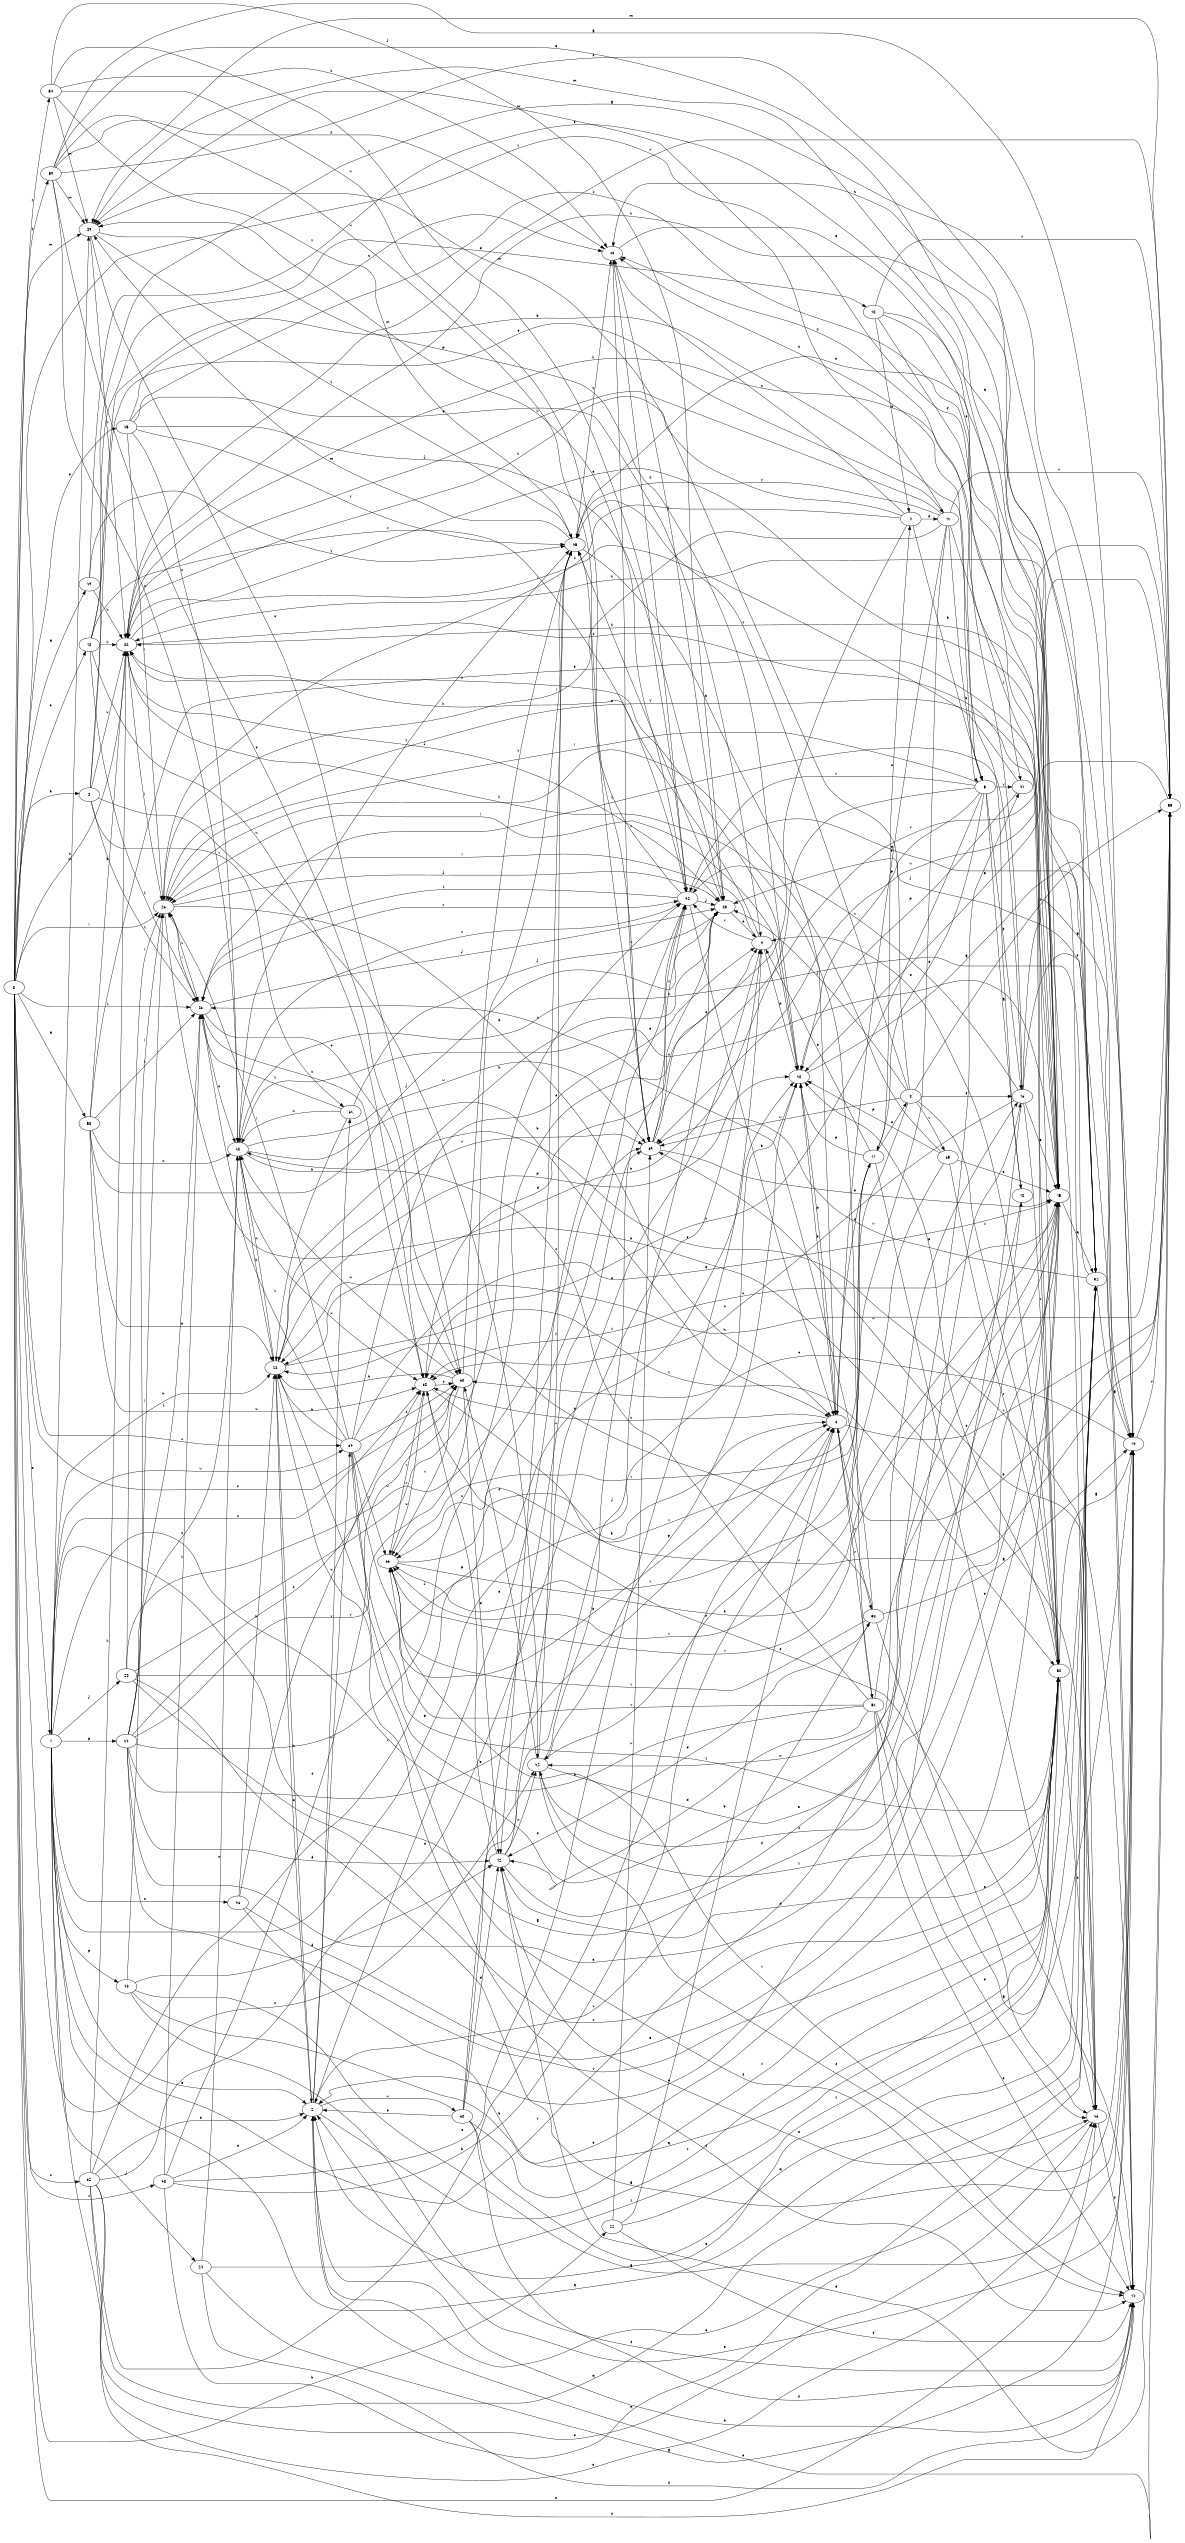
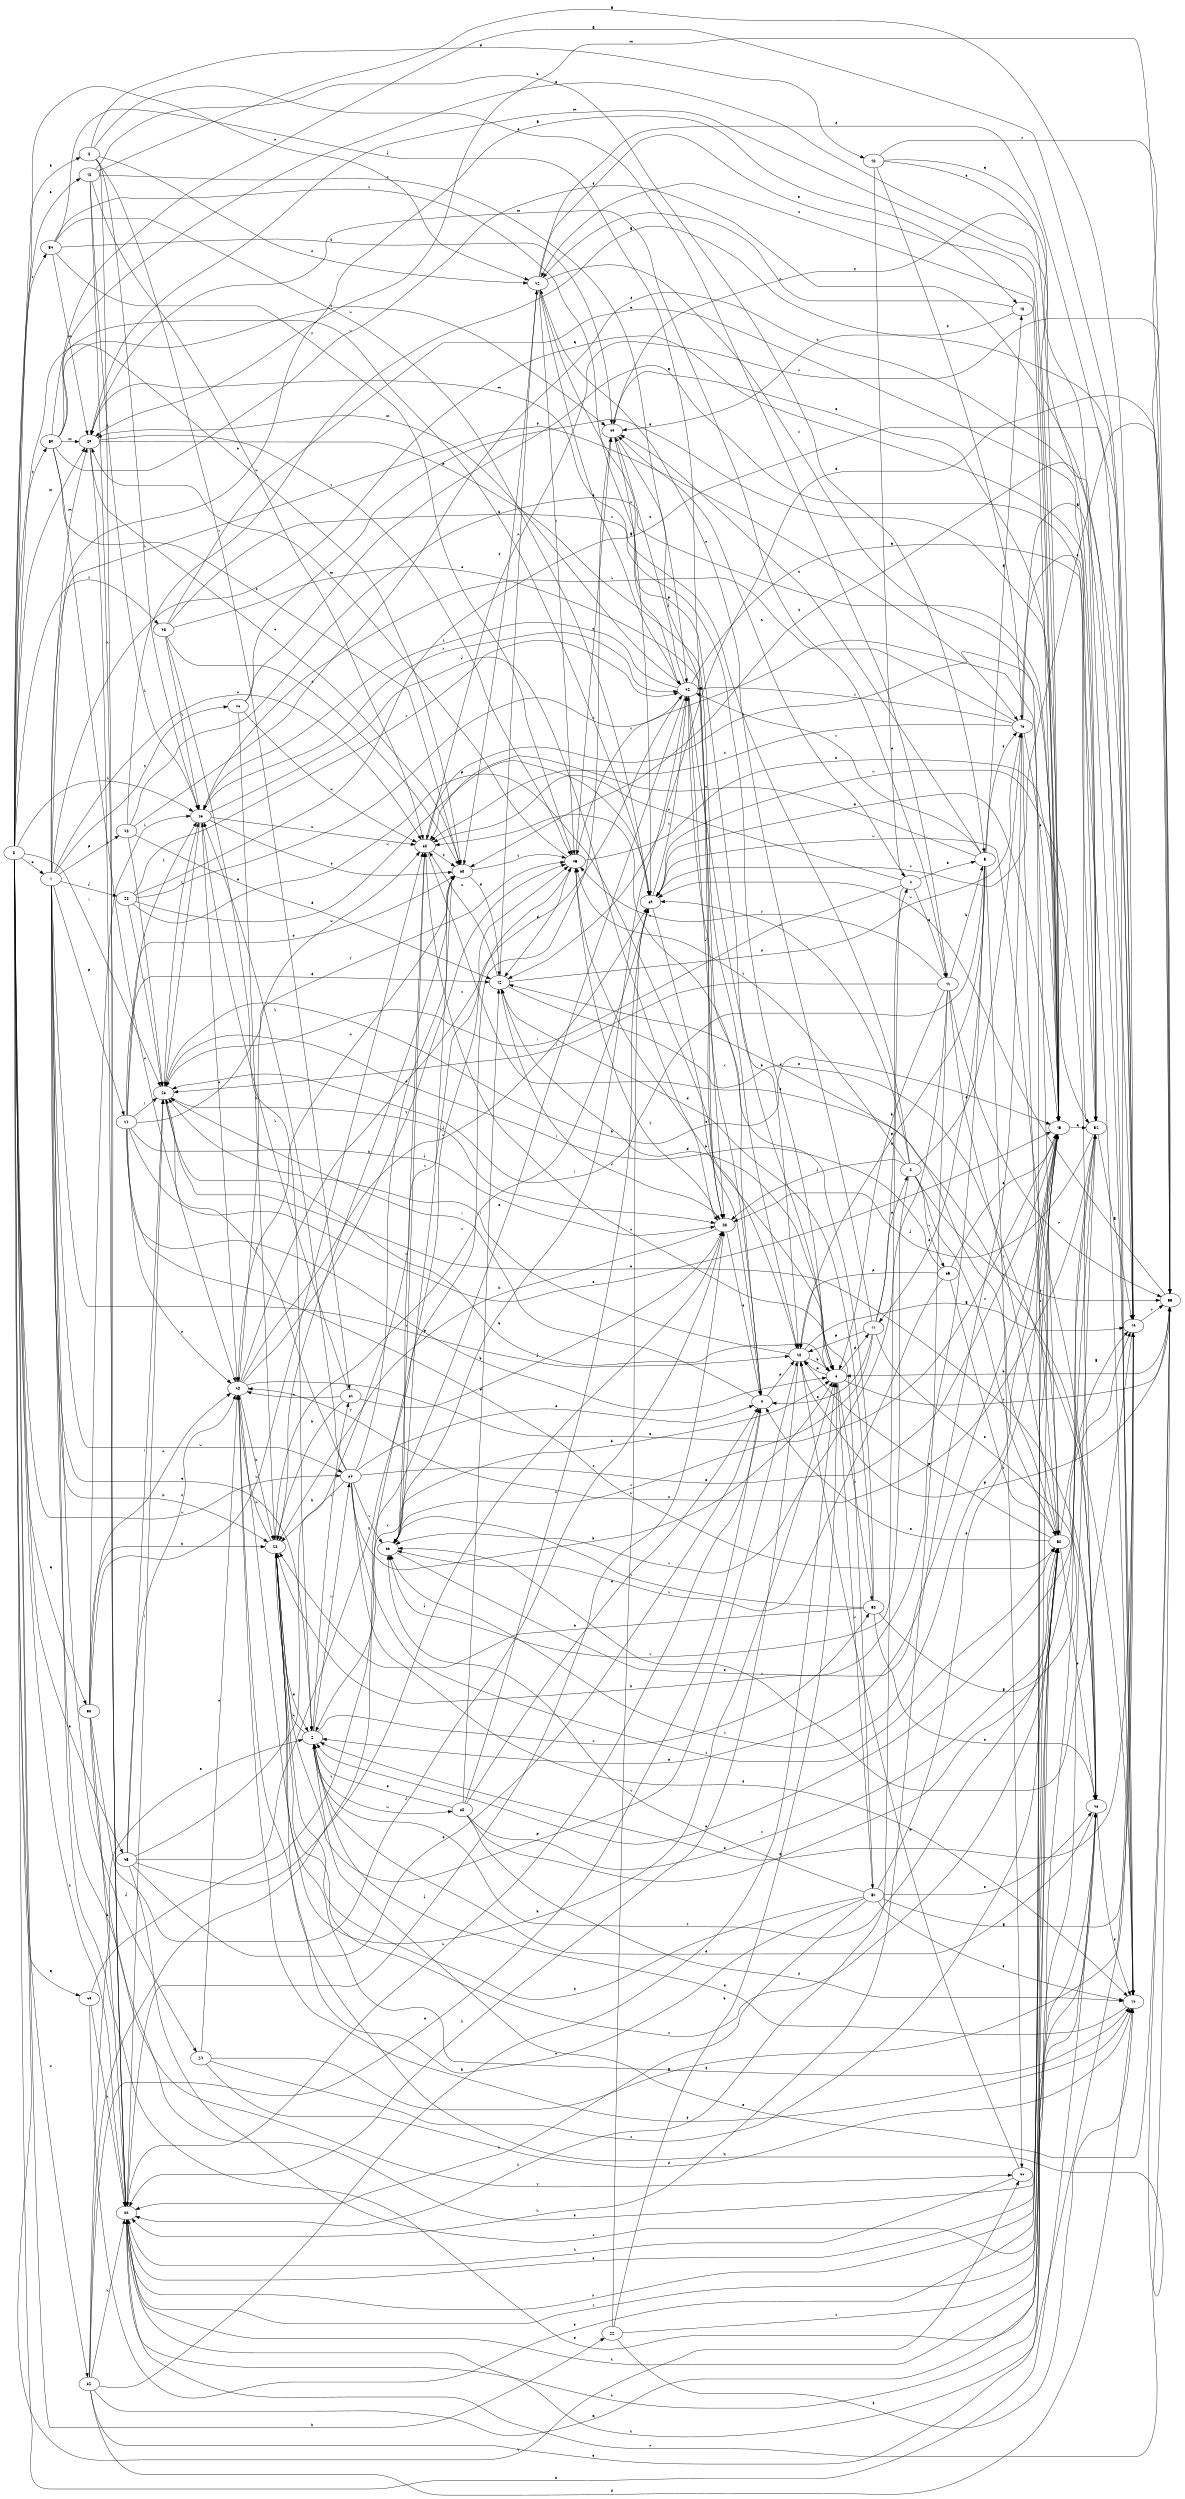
  strict digraph {
    fontname="Patrick Hand"
    rankdir=LR
    node [fontname="Patrick Hand"]
    edge [fontname="Patrick Hand"]
    0
    1
    3
    13
    22
    26
    33
    36
    39
    42
    45
    46
    49
    50
    57
    59
    60
    62
    67
    70
    74
    2
    16
    18
    23
    27
    28
    47
    48
    52
    63
    76
    78
    64
    10
    14
    5
    72
    19
    58
    6
    69
    17
    30
    15
    55
    43
    75
    79
    9
    66
    12
    53
    68
    7
    11
    8
    54
    65
    0 -> 1 [label=a]
    0 -> 3 [label=b]
    0 -> 13 [label=e]
    0 -> 22 [label=h]
    0 -> 26 [label=i]
    0 -> 33 [label=k]
    0 -> 36 [label=l]
    0 -> 39 [label=m]
    0 -> 42 [label=n]
    0 -> 45 [label=o]
    0 -> 46 [label=o]
    0 -> 49 [label=q]
    0 -> 50 [label=q]
    0 -> 57 [label=s]
    0 -> 59 [label=t]
    0 -> 60 [label=t]
    0 -> 62 [label=u]
    0 -> 67 [label=w]
    0 -> 70 [label=x]
    0 -> 74 [label=y]
    1 -> 39 [label=m]
    1 -> 46 [label=o]
    1 -> 67 [label=w]
    1 -> 74 [label=y]
    1 -> 2 [label=a]
    1 -> 16 [label=f]
    1 -> 18 [label=g]
    1 -> 23 [label=h]
    1 -> 27 [label=j]
    1 -> 28 [label=j]
    1 -> 47 [label=p]
    1 -> 48 [label=p]
    1 -> 52 [label=q]
    1 -> 63 [label=u]
    1 -> 76 [label=z]
    1 -> 78 [label=p]
    3 -> 33 [label=k]
    3 -> 36 [label=l]
    3 -> 42 [label=n]
    3 -> 64 [label=v]
    3 -> 10 [label=d]
    3 -> 14 [label=e]
    13 -> 33 [label=k]
    13 -> 36 [label=l]
    13 -> 63 [label=u]
    13 -> 5 [label=b]
    13 -> 72 [label=x]
    13 -> 19 [label=g]
    22 -> 58 [label=s]
    22 -> 6 [label=b]
    22 -> 69 [label=w]
    22 -> 17 [label=f]
    26 -> 36 [label=l]
    26 -> 46 [label=o]
    26 -> 6 [label=b]
    26 -> 30 [label=j]
    26 -> 15 [label=e]
    33 -> 26 [label=i]
    33 -> 58 [label=s]
    33 -> 30 [label=j]
    33 -> 15 [label=e]
    33 -> 55 [label=r]
    36 -> 26 [label=i]
    36 -> 60 [label=t]
    36 -> 63 [label=u]
    36 -> 72 [label=x]
    36 -> 30 [label=j]
    36 -> 43 [label=n]
    39 -> 33 [label=k]
    39 -> 60 [label=t]
    39 -> 48 [label=p]
    39 -> 75 [label=y]
    42 -> 60 [label=t]
    42 -> 48 [label=p]
    42 -> 72 [label=x]
    42 -> 58 [label=s]
    42 -> 17 [label=f]
    42 -> 15 [label=e]
    42 -> 75 [label=y]
    45 -> 26 [label=i]
    45 -> 58 [label=s]
    45 -> 30 [label=j]
    45 -> 43 [label=n]
    45 -> 75 [label=y]
    45 -> 79 [label=z]
    45 -> 9 [label=c]
    46 -> 33 [label=k]
    46 -> 2 [label=a]
    46 -> 69 [label=w]
    46 -> 17 [label=f]
    49 -> 33 [label=k]
    49 -> 15 [label=e]
    49 -> 75 [label=y]
    50 -> 33 [label=b]
    50 -> 36 [label=l]
    50 -> 23 [label=h]
    50 -> 63 [label=u]
    50 -> 30 [label=j]
    50 -> 15 [label=e]
    50 -> 43 [label=n]
    57 -> 39 [label=m]
    57 -> 72 [label=x]
    57 -> 69 [label=w]
    57 -> 30 [label=j]
    57 -> 75 [label=y]
    57 -> 79 [label=z]
    59 -> 39 [label=m]
    59 -> 60 [label=t]
    59 -> 19 [label=g]
    59 -> 69 [label=w]
    59 -> 17 [label=f]
    59 -> 15 [label=e]
    59 -> 43 [label=n]
    59 -> 79 [label=z]
    60 -> 23 [label=h]
    60 -> 43 [label=n]
    60 -> 75 [label=y]
    60 -> 66 [label=v]
    60 -> 12 [label=d]
    62 -> 33 [label=k]
    62 -> 46 [label=o]
    62 -> 2 [label=a]
    62 -> 52 [label=q]
    62 -> 72 [label=x]
    62 -> 6 [label=b]
    62 -> 17 [label=f]
    62 -> 9 [label=c]
    67 -> 26 [label=i]
    67 -> 36 [label=l]
    67 -> 60 [label=t]
    67 -> 23 [label=h]
    67 -> 58 [label=s]
    67 -> 6 [label=b]
    67 -> 17 [label=f]
    67 -> 15 [label=e]
    67 -> 9 [label=c]
    67 -> 66 [label=v]
    70 -> 36 [label=l]
    70 -> 60 [label=t]
    70 -> 2 [label=a]
    70 -> 52 [label=q]
    70 -> 6 [label=b]
    70 -> 9 [label=c]
    74 -> 33 [label=k]
    74 -> 48 [label=p]
    2 -> 67 [label=w]
    2 -> 23 [label=h]
    2 -> 64 [label=v]
    2 -> 58 [label=s]
    2 -> 53 [label=r]
    2 -> 68 [label=w]
    16 -> 36 [label=l]
    16 -> 2 [label=a]
    16 -> 63 [label=u]
    16 -> 72 [label=x]
    16 -> 19 [label=g]
    16 -> 58 [label=s]
    16 -> 17 [label=f]
    16 -> 15 [label=e]
    18 -> 42 [label=n]
    18 -> 79 [label=z]
    23 -> 2 [label=a]
    23 -> 48 [label=p]
    23 -> 58 [label=s]
    23 -> 69 [label=w]
    23 -> 17 [label=f]
    23 -> 43 [label=n]
    27 -> 19 [label=g]
    27 -> 58 [label=s]
    27 -> 17 [label=f]
    27 -> 43 [label=n]
    28 -> 26 [label=i]
    28 -> 48 [label=p]
    28 -> 72 [label=x]
    28 -> 19 [label=g]
    28 -> 58 [label=s]
    28 -> 69 [label=w]
    47 -> 26 [label=i]
    47 -> 36 [label=l]
    47 -> 60 [label=t]
    47 -> 58 [label=s]
    47 -> 6 [label=b]
    47 -> 30 [label=j]
    47 -> 15 [label=e]
    47 -> 43 [label=n]
    47 -> 75 [label=y]
    47 -> 12 [label=d]
    48 -> 26 [label=i]
    48 -> 33 [label=k]
    48 -> 19 [label=g]
    48 -> 6 [label=b]
    52 -> 33 [label=k]
    52 -> 2 [label=a]
    52 -> 19 [label=g]
    52 -> 69 [label=w]
    52 -> 30 [label=j]
    52 -> 43 [label=n]
    52 -> 79 [label=z]
    63 -> 60 [label=t]
    63 -> 17 [label=f]
    63 -> 55 [label=r]
    63 -> 66 [label=v]
    76 -> 23 [label=h]
    76 -> 52 [label=q]
    76 -> 63 [label=u]
    76 -> 15 [label=e]
    78 -> 26 [label=i]
    78 -> 19 [label=g]
    78 -> 17 [label=f]
    78 -> 15 [label=e]
    78 -> 12 [label=d]
    64 -> 36 [label=l]
    64 -> 23 [label=h]
    64 -> 30 [label=j]
    64 -> 43 [label=n]
    10 -> 16 [label=f]
    10 -> 52 [label=q]
    10 -> 15 [label=e]
    10 -> 55 [label=r]
    10 -> 7 [label=c]
    14 -> 26 [label=i]
    14 -> 33 [label=k]
    14 -> 39 [label=m]
    14 -> 5 [label=b]
    14 -> 58 [label=s]
    14 -> 6 [label=b]
    14 -> 55 [label=r]
    14 -> 75 [label=y]
    14 -> 66 [label=v]
    5 -> 26 [label=i]
    5 -> 74 [label=y]
    5 -> 16 [label=f]
    5 -> 18 [label=g]
    5 -> 23 [label=h]
    5 -> 48 [label=p]
    5 -> 63 [label=u]
    5 -> 72 [label=x]
    5 -> 79 [label=z]
    5 -> 11 [label=d]
    72 -> 36 [label=l]
    72 -> 39 [label=m]
    72 -> 2 [label=a]
    72 -> 52 [label=q]
    72 -> 6 [label=b]
    72 -> 30 [label=j]
    72 -> 75 [label=y]
    72 -> 79 [label=z]
    19 -> 33 [label=k]
    19 -> 60 [label=t]
    19 -> 2 [label=a]
    19 -> 55 [label=r]
    19 -> 66 [label=v]
    58 -> 46 [label=o]
    58 -> 48 [label=p]
    58 -> 19 [label=g]
    58 -> 9 [label=c]
    58 -> 12 [label=d]
    6 -> 48 [label=p]
    6 -> 63 [label=u]
    6 -> 55 [label=r]
    6 -> 53 [label=r]
    6 -> 11 [label=d]
    6 -> 54 [label=r]
    69 -> 72 [label=x]
    69 -> 15 [label=e]
    69 -> 55 [label=r]
    69 -> 9 [label=c]
    17 -> 2 [label=a]
    30 -> 23 [label=h]
    30 -> 75 [label=y]
    30 -> 9 [label=c]
    15 -> 33 [label=k]
    15 -> 39 [label=m]
    15 -> 42 [label=n]
    15 -> 52 [label=q]
    15 -> 63 [label=u]
    15 -> 66 [label=v]
    55 -> 39 [label=m]
    55 -> 2 [label=a]
    55 -> 23 [label=h]
    55 -> 48 [label=p]
    55 -> 6 [label=b]
    55 -> 69 [label=w]
    55 -> 12 [label=d]
    43 -> 23 [label=h]
    43 -> 63 [label=u]
    43 -> 72 [label=x]
    43 -> 6 [label=b]
    43 -> 69 [label=w]
    43 -> 17 [label=f]
    43 -> 15 [label=e]
    43 -> 75 [label=y]
    75 -> 39 [label=m]
    75 -> 46 [label=o]
    75 -> 6 [label=b]
    75 -> 79 [label=z]
    75 -> 12 [label=d]
    79 -> 69 [label=w]
    79 -> 30 [label=j]
    79 -> 15 [label=e]
    9 -> 26 [label=i]
    9 -> 33 [label=k]
    9 -> 48 [label=p]
    9 -> 72 [label=x]
    66 -> 63 [label=u]
    66 -> 6 [label=b]
    66 -> 15 [label=e]
    12 -> 42 [label=n]
    12 -> 46 [label=o]
    12 -> 16 [label=f]
    12 -> 63 [label=u]
    12 -> 30 [label=j]
    53 -> 46 [label=o]
    53 -> 23 [label=h]
-   53 -> 36 [label=u]
+   53 -> 63 [label=u]
    53 -> 19 [label=g]
    53 -> 66 [label=v]
    53 -> 12 [label=d]
    68 -> 2 [label=a]
    68 -> 52 [label=q]
    68 -> 58 [label=s]
    68 -> 69 [label=w]
    68 -> 17 [label=f]
    68 -> 9 [label=c]
    68 -> 12 [label=d]
    7 -> 26 [label=i]
    7 -> 33 [label=k]
    7 -> 63 [label=u]
    7 -> 14 [label=e]
    7 -> 5 [label=b]
    7 -> 79 [label=z]
    11 -> 42 [label=n]
    11 -> 46 [label=o]
    11 -> 48 [label=p]
    11 -> 9 [label=c]
    11 -> 66 [label=v]
    11 -> 7 [label=c]
    11 -> 8 [label=c]
    8 -> 39 [label=m]
    8 -> 16 [label=f]
    8 -> 58 [label=s]
    8 -> 69 [label=w]
    8 -> 30 [label=j]
    8 -> 55 [label=r]
    8 -> 75 [label=y]
    8 -> 66 [label=v]
    8 -> 65 [label=v]
    54 -> 33 [label=k]
    54 -> 46 [label=o]
    54 -> 23 [label=h]
    54 -> 19 [label=g]
    54 -> 17 [label=f]
    54 -> 15 [label=e]
    54 -> 43 [label=n]
    54 -> 66 [label=v]
    54 -> 12 [label=d]
    65 -> 26 [label=i]
    65 -> 48 [label=p]
    65 -> 58 [label=s]
    65 -> 15 [label=e]
    65 -> 66 [label=v]
  }
